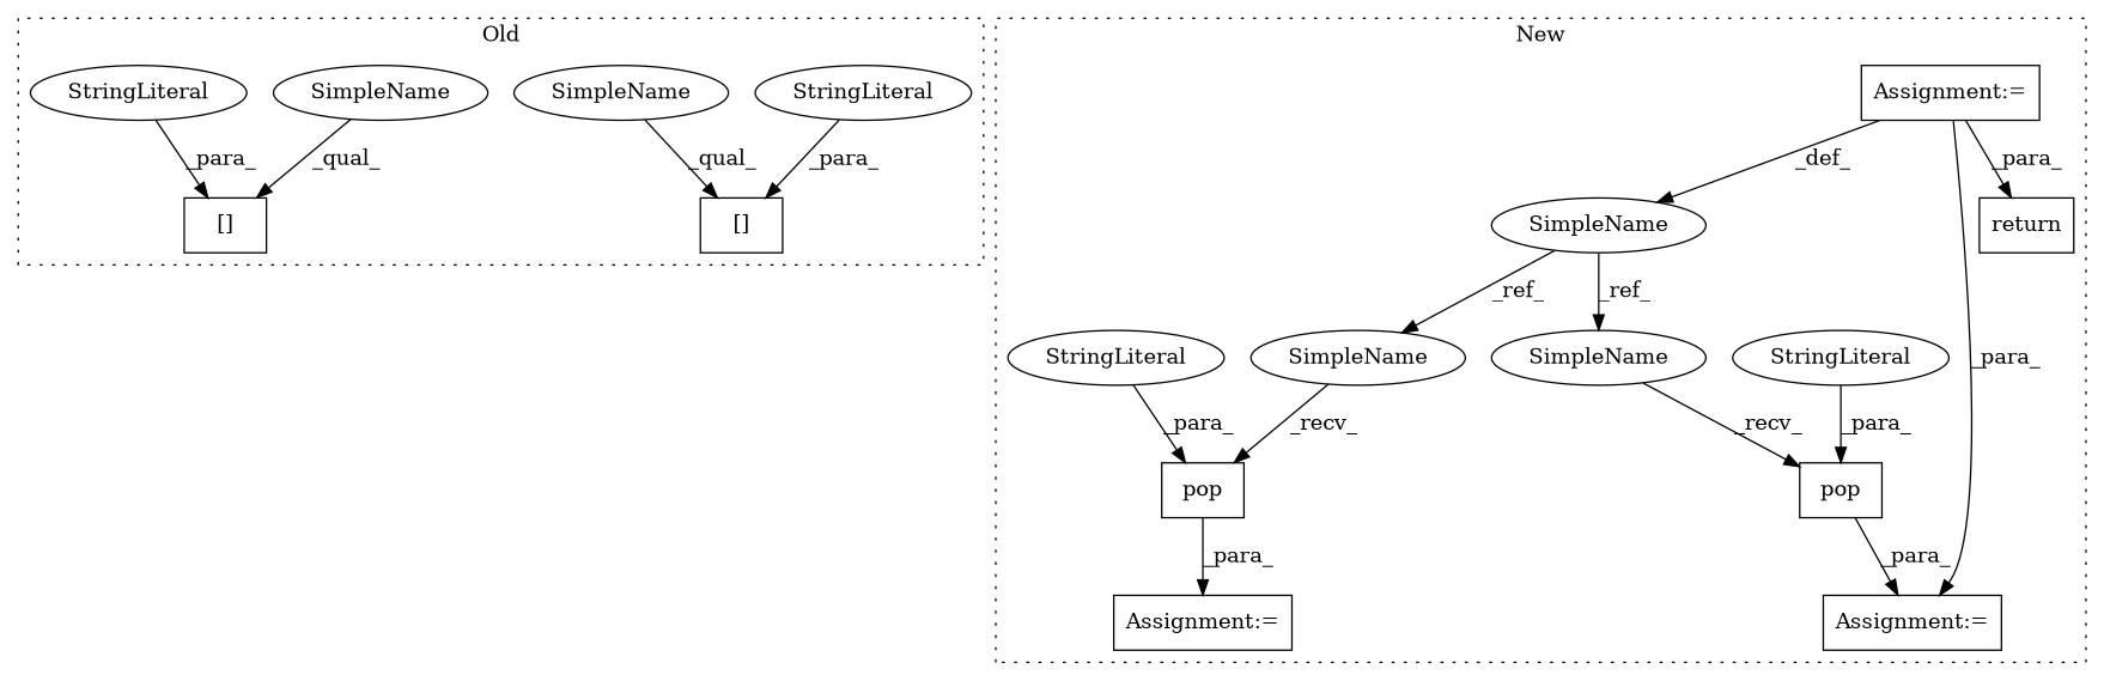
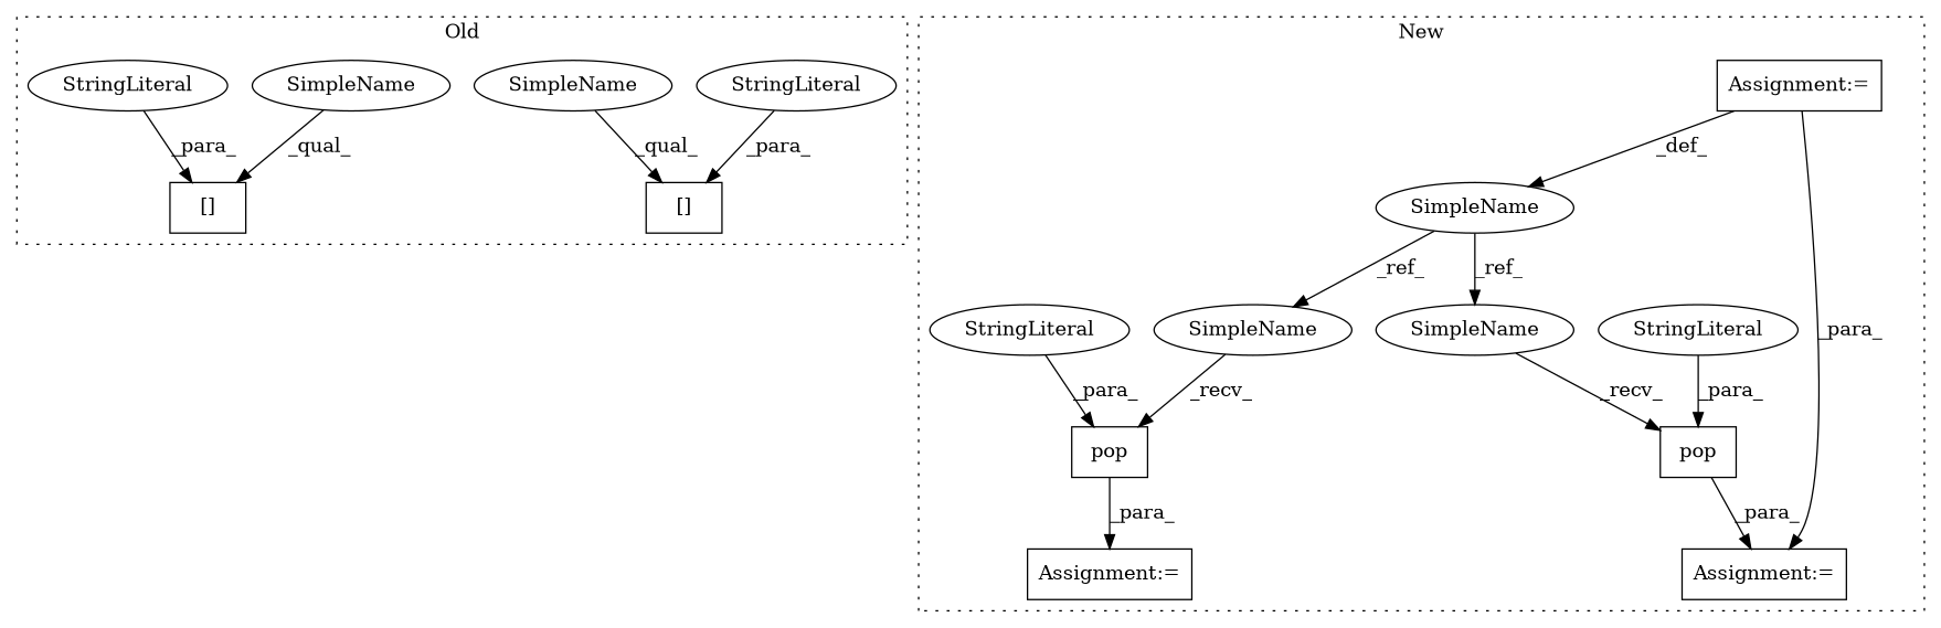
  digraph {
    node [a=42 l=6 s=3861 shape=ellipse]
    n1 [a=2 l="7,1" label="[]" s="3863,3887" shape=box]
    n2 [a=45 l=17 label=StringLiteral s=3870]
    n3 [a=2 l="7,1" label="[]" s="3916,3942" shape=box]
    n4 [a=45 l=19 label=StringLiteral s=3923]
    n5 [label=SimpleName s=3863]
    n6 [label=SimpleName s=3916]
    n7 [a=32 l="4,1" label=pop s="4084,4097" shape=box]
    n8 [a=45 l=9 label=StringLiteral s=4088]
    n9 [a=7 l=1 label="Assignment:=" s=4076 shape=box]
    n10 [a=7 label="Assignment:=" shape=box]
    n11 [a=7 l=1 label="Assignment:=" s=3913 shape=box]
    n12 [label=SimpleName]
    n13 [a=32 l="4,1" label=pop s="3921,3942" shape=box]
    n14 [a=45 l=17 label=StringLiteral s=3925]
-   n15 [a=41 l=7 label=return s=4307 shape=box]
    n16 [label=SimpleName s=4077]
    n17 [label=SimpleName s=3914]
    subgraph cluster_1 {
      label=Old
      style=dotted
      n1
      n2
      n3
      n4
      n5
      n6
    }
    subgraph cluster_2 {
      label=New
      style=dotted
      n7
      n8
      n9
      n10
      n11
      n12
      n13
      n14
-     n15
      n16
      n17
    }
    n2 -> n1 [label=_para_]
    n4 -> n3 [label=_para_]
    n5 -> n1 [label=_qual_]
    n6 -> n3 [label=_qual_]
    n7 -> n9 [label=_para_]
    n8 -> n7 [label=_para_]
    n10 -> n9 [label=_para_]
    n10 -> n12 [label=_def_]
-   n10 -> n15 [label=_para_]
    n12 -> n16 [label=_ref_]
    n12 -> n17 [label=_ref_]
    n13 -> n11 [label=_para_]
    n14 -> n13 [label=_para_]
    n16 -> n7 [label=_recv_]
    n17 -> n13 [label=_recv_]
  }
